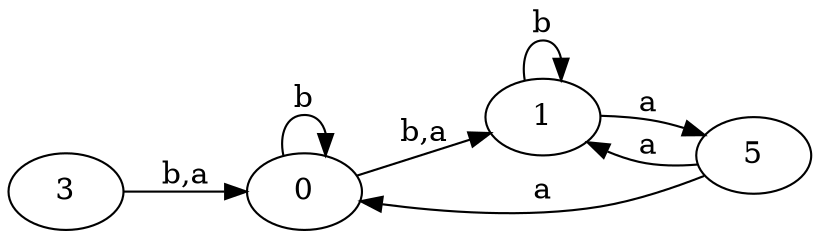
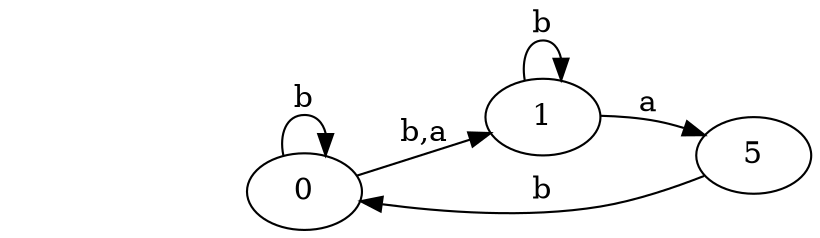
  digraph {
    d2tdocpreamble="\usetikzlibrary{automata}"
    d2tfigpreamble="\tikzstyle{every state}= [ draw=blue!50,very thick,fill=blue!20]  \tikzstyle{auto}= [fill=white]"
    rankdir=LR
    ranksep=0.5
    node [style=state]
    edge [lblstyle=auto topath="bend right"]
    n1 [label=0]
    n2 [label=1]
    n3 [label=5 style="state, initial"]
-   n4 [label=3 style="state, accepting"]
    n1 -> n1 [label=b topath="loop above"]
    n1 -> n2 [label="b,a"]
    n2 -> n2 [label=b topath="loop above"]
    n2 -> n3 [label=a]
-   n3 -> n1 [label=a]
-   n3 -> n2 [label=a]
-   n4 -> n1 [label="b,a"]
+   n3 -> n1 [label=b]
  }
